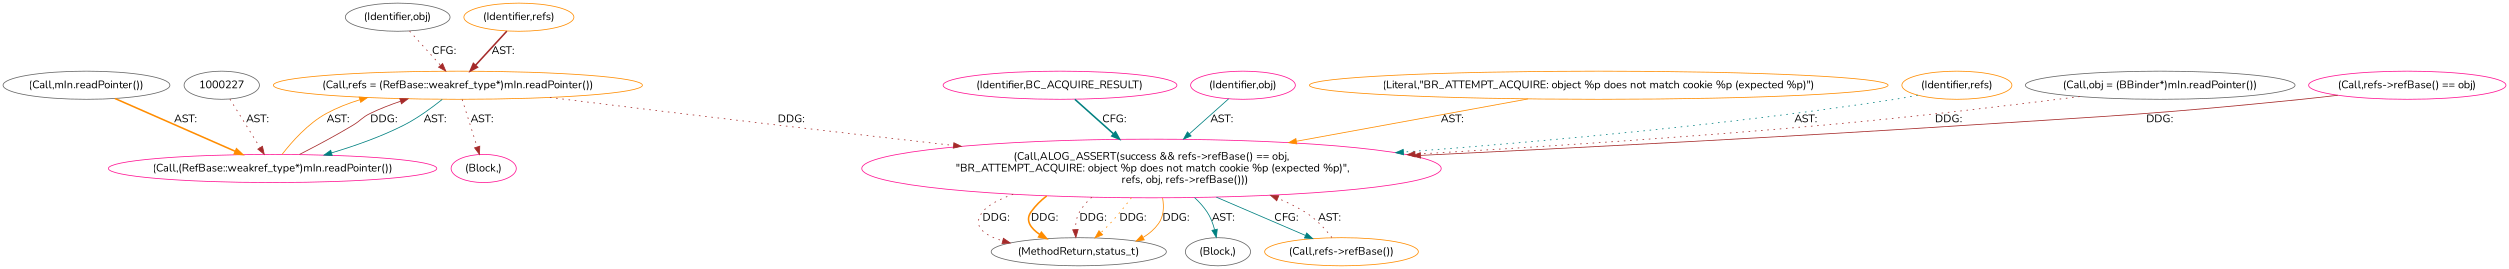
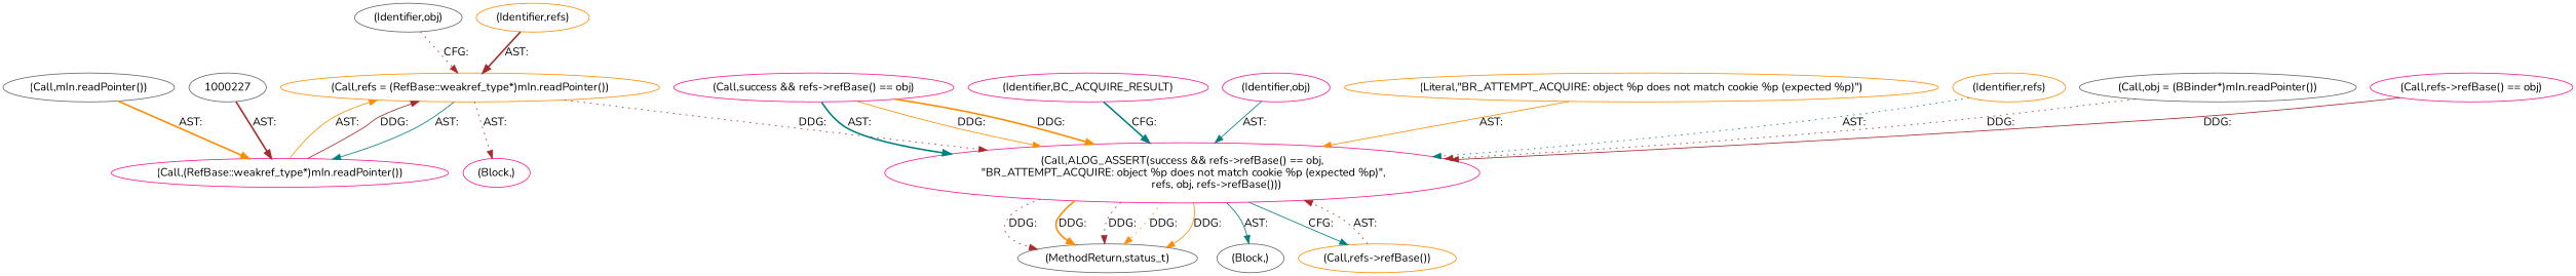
  digraph {
    fontname=Nunito
    node [color=deeppink fontname=Nunito]
    edge [color=brown fontname=Nunito style=solid]
    n1 [color=darkorange label="(Call,refs = (RefBase::weakref_type*)mIn.readPointer())"]
    n2 [label="(Call,(RefBase::weakref_type*)mIn.readPointer())"]
    n3 [label="(Call,ALOG_ASSERT(success && refs->refBase() == obj,\n \"BR_ATTEMPT_ACQUIRE: object %p does not match cookie %p (expected %p)\",\n                       refs, obj, refs->refBase()))"]
    n4 [label="(Block,)"]
    n5 [color=gray40 label="(MethodReturn,status_t)"]
    n6 [color=gray40 label="(Block,)"]
    n7 [color=darkorange label="(Call,refs->refBase())"]
    n8 [color=gray40 label="(Call,mIn.readPointer())"]
+   n9 [label="(Call,success && refs->refBase() == obj)"]
    n10 [label="(Identifier,BC_ACQUIRE_RESULT)"]
    n11 [label="(Identifier,obj)"]
    n12 [color=gray40 label="(Identifier,obj)"]
    n13 [color=darkorange label="(Literal,\"BR_ATTEMPT_ACQUIRE: object %p does not match cookie %p (expected %p)\")"]
    n14 [color=darkorange label="(Identifier,refs)"]
    n15 [color=darkorange label="(Identifier,refs)"]
    n16 [color=gray40 label="(Call,obj = (BBinder*)mIn.readPointer())"]
    n17 [label="(Call,refs->refBase() == obj)"]
    1000227 [color=gray40]
    n1 -> n2 [color=teal label="AST: "]
    n1 -> n3 [label="DDG: " style=dotted]
    n1 -> n4 [label="AST: " style=dotted]
    n2 -> n1 [color=darkorange label="AST: "]
    n2 -> n1 [label="DDG: "]
    n3 -> n5 [color=darkorange label="DDG: "]
    n3 -> n5 [label="DDG: " style=dotted]
    n3 -> n5 [color=darkorange label="DDG: " style=bold]
    n3 -> n5 [label="DDG: " style=dotted]
    n3 -> n5 [color=darkorange label="DDG: " style=dotted]
    n3 -> n6 [color=teal label="AST: "]
    n3 -> n7 [color=teal label="CFG: "]
    n7 -> n3 [label="AST: " style=dotted]
    n8 -> n2 [color=darkorange label="AST: " style=bold]
+   n9 -> n3 [color=teal label="AST: " style=bold]
+   n9 -> n3 [color=darkorange label="DDG: "]
+   n9 -> n3 [color=darkorange label="DDG: " style=bold]
    n10 -> n3 [color=teal label="CFG: " style=bold]
    n11 -> n3 [color=teal label="AST: "]
    n12 -> n1 [label="CFG: " style=dotted]
    n13 -> n3 [color=darkorange label="AST: "]
    n14 -> n1 [label="AST: " style=bold]
    n15 -> n3 [color=teal label="AST: " style=dotted]
    n16 -> n3 [label="DDG: " style=dotted]
    n17 -> n3 [label="DDG: "]
-   1000227 -> n2 [label="AST: " style=dotted]
+   1000227 -> n2 [label="AST: " style=bold]
  }
